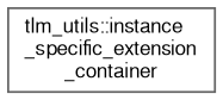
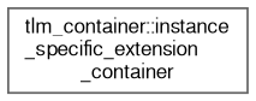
  digraph {
    rankdir=LR
-   n1 [color=grey40 fillcolor=white fontname=FreeSans fontsize=10 height=0.2 label="tlm_utils::instance\l_specific_extension\l_container" shape=box style=filled width=0.4]
+   n1 [color=grey40 fillcolor=white fontname=FreeSans fontsize=10 height=0.2 label="tlm_container::instance\l_specific_extension\l_container" shape=box style=filled width=0.4]
  }
